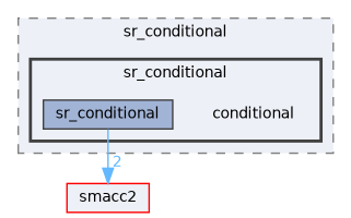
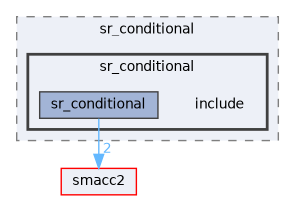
  digraph {
    compound=true
    node [fontname=Helvetica fontsize=10 shape=box style=filled]
-   n1 [height=0.2 label=conditional shape=plaintext width=0.4 style=""]
+   n1 [height=0.2 label=include shape=plaintext width=0.4 style=""]
    n2 [color=grey25 fillcolor="#a2b4d6" height=0.2 label=sr_conditional width=0.4]
    n3 [color=red fillcolor="#edf0f7" height=0.2 label=smacc2 width=0.4]
    subgraph cluster_1 {
      bgcolor="#edf0f7"
      fontname=Helvetica
      fontsize=10
      label=sr_conditional
      pencolor=grey50
      style="filled,dashed"
      subgraph cluster_2 {
        bgcolor="#edf0f7"
        fontname=Helvetica
        fontsize=10
        pencolor=grey25
        style="filled,bold"
        n1
        n2
      }
    }
    n2 -> n3 [color=steelblue1 fontcolor=steelblue1 fontname=Helvetica fontsize=10 headlabel=2 labeldistance=1.5 labelfontname=Helvetica labelfontsize=10]
  }
